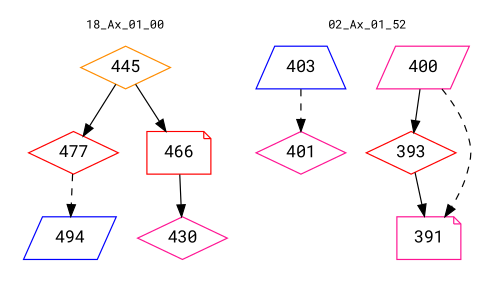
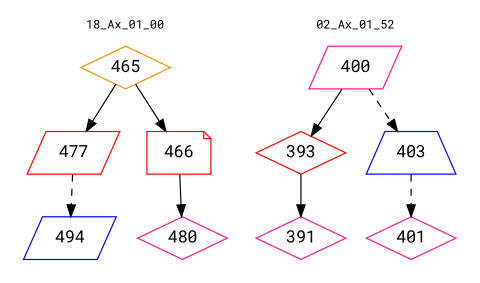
  digraph {
    fontname="Roboto Mono"
    node [color=deeppink fontname="Roboto Mono" shape=diamond]
    edge [color=black fontname="Roboto Mono" style=solid]
-   n1 [color=darkorange label=445]
-   n2 [color=red label=477]
+   n1 [color=darkorange label=465]
+   n2 [color=red label=477 shape=parallelogram]
    n3 [color=red label=466 shape=note]
    n4 [color=blue label=494 shape=parallelogram]
-   n5 [label=430]
+   n5 [label=480]
    n6 [label=400 shape=parallelogram]
    n7 [color=red label=393]
    n8 [color=blue label=403 shape=trapezium]
-   n9 [label=391 shape=note]
+   n9 [label=391]
    n10 [label=401]
    subgraph cluster_1 {
      color=white
      fontsize=10
      label="18_Ax_01_00"
      n1
      n2
      n3
      n4
      n5
    }
    subgraph cluster_2 {
      color=white
      fontsize=10
      label="02_Ax_01_52"
      n6
      n7
      n8
      n9
      n10
    }
    n1 -> n2
    n1 -> n3
    n2 -> n4 [style=dashed]
    n3 -> n5
    n6 -> n7
-   n6 -> n9 [style=dashed]
+   n6 -> n8 [style=dashed]
    n7 -> n9
    n8 -> n10 [style=dashed]
  }
